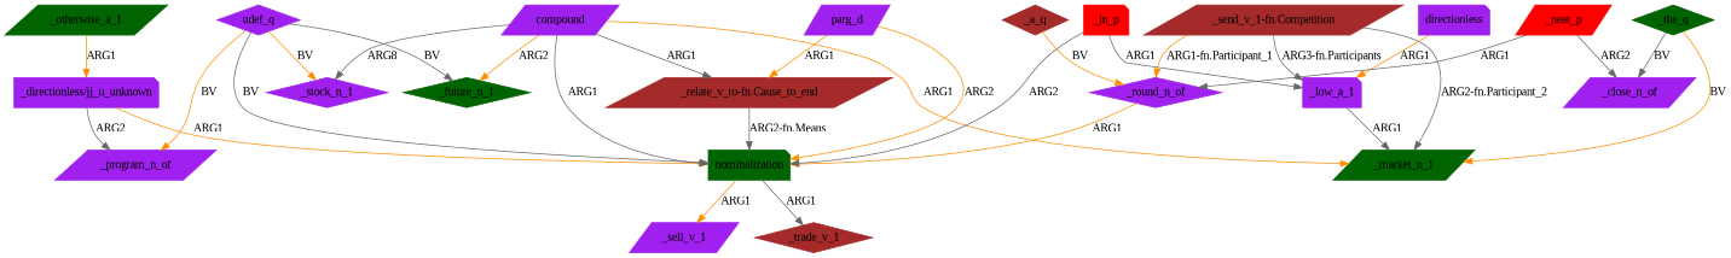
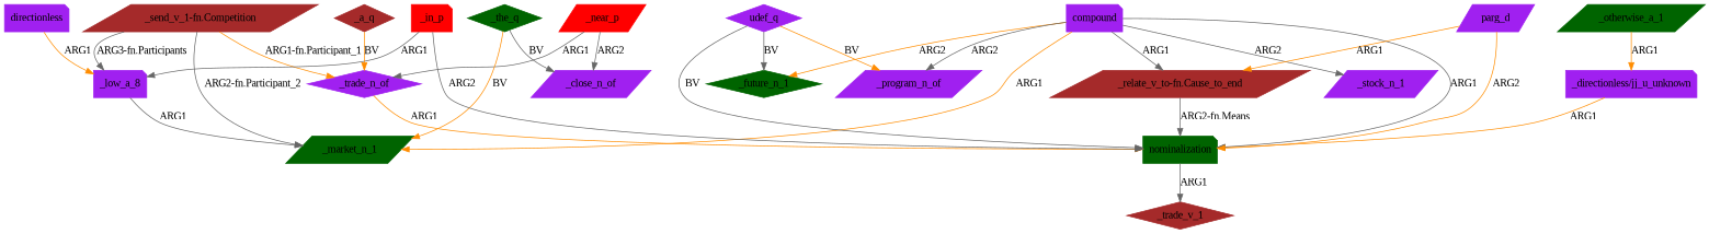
  digraph {
    fontname="Liberation Serif"
    node [color=purple fontname="Liberation Serif" shape=parallelogram style=filled]
    edge [color=gray40 fontname="Liberation Serif"]
-   _round_n_of [shape=diamond]
+   _round_n_of [shape=diamond label=_trade_n_of]
    nominalization [color=darkgreen shape=note]
-   _sell_v_1
    _trade_v_1 [color=brown shape=diamond]
    "_directionless/jj_u_unknown" [shape=note]
    _otherwise_a_1 [color=darkgreen]
    "_relate_v_to-fn.Cause_to_end" [color=brown]
    "_send_v_1-fn.Competition" [color=brown]
    _market_n_1 [color=darkgreen]
-   _low_a_1 [shape=note]
+   _low_a_1 [shape=note label=_low_a_8]
    n11 [label=directionless shape=note]
-   compound
+   compound [shape=note]
    _future_n_1 [color=darkgreen shape=diamond]
    _program_n_of
-   _stock_n_1 [shape=diamond]
+   _stock_n_1
    _near_p [color=red]
    _close_n_of
    udef_q [shape=diamond]
    _the_q [color=darkgreen shape=diamond]
    parg_d
    _in_p [color=red shape=note]
    _a_q [color=brown shape=diamond]
    _round_n_of -> nominalization [color=darkorange label=ARG1]
-   nominalization -> _sell_v_1 [color=darkorange label=ARG1]
    nominalization -> _trade_v_1 [label=ARG1]
    "_directionless/jj_u_unknown" -> nominalization [color=darkorange label=ARG1]
    _otherwise_a_1 -> "_directionless/jj_u_unknown" [color=darkorange label=ARG1]
    "_relate_v_to-fn.Cause_to_end" -> nominalization [label="ARG2-fn.Means"]
    "_send_v_1-fn.Competition" -> _round_n_of [color=darkorange label="ARG1-fn.Participant_1"]
    "_send_v_1-fn.Competition" -> _market_n_1 [label="ARG2-fn.Participant_2"]
    "_send_v_1-fn.Competition" -> _low_a_1 [label="ARG3-fn.Participants"]
    _low_a_1 -> _market_n_1 [label=ARG1]
    n11 -> _low_a_1 [color=darkorange label=ARG1]
    compound -> nominalization [label=ARG1]
    compound -> "_relate_v_to-fn.Cause_to_end" [label=ARG1]
    compound -> _market_n_1 [color=darkorange label=ARG1]
    compound -> _future_n_1 [color=darkorange label=ARG2]
-   "_directionless/jj_u_unknown" -> _program_n_of [label=ARG2]
-   compound -> _stock_n_1 [label=ARG8]
+   compound -> _program_n_of [label=ARG2]
+   compound -> _stock_n_1 [label=ARG2]
    _near_p -> _round_n_of [label=ARG1]
    _near_p -> _close_n_of [label=ARG2]
    udef_q -> nominalization [label=BV]
    udef_q -> _future_n_1 [label=BV]
    udef_q -> _program_n_of [color=darkorange label=BV]
-   udef_q -> _stock_n_1 [color=darkorange label=BV]
    _the_q -> _market_n_1 [color=darkorange label=BV]
    _the_q -> _close_n_of [label=BV]
    parg_d -> nominalization [color=darkorange label=ARG2]
    parg_d -> "_relate_v_to-fn.Cause_to_end" [color=darkorange label=ARG1]
    _in_p -> nominalization [label=ARG2]
    _in_p -> _low_a_1 [label=ARG1]
    _a_q -> _round_n_of [color=darkorange label=BV]
  }
